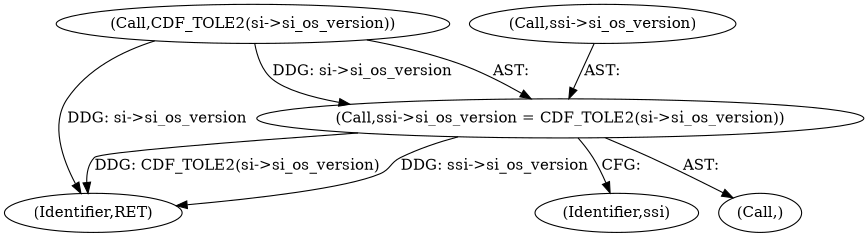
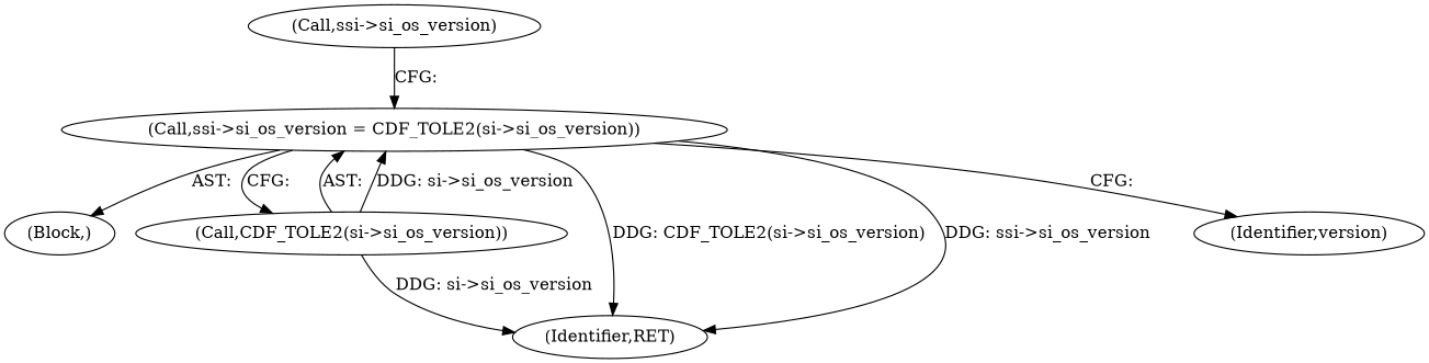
  digraph {
    n1 [label="(Call,ssi->si_os_version = CDF_TOLE2(si->si_os_version))"]
    n2 [label="(Call,CDF_TOLE2(si->si_os_version))"]
-   n3 [label="(Call,)"]
+   n3 [label="(Block,)"]
    n4 [label="(Identifier,RET)"]
-   n5 [label="(Identifier,ssi)"]
+   n5 [label="(Identifier,version)"]
    n6 [label="(Call,ssi->si_os_version)"]
+   n1 -> n2 [label="CFG: "]
    n1 -> n3 [label="AST: "]
    n1 -> n4 [label="DDG: CDF_TOLE2(si->si_os_version)"]
    n1 -> n4 [label="DDG: ssi->si_os_version"]
    n1 -> n5 [label="CFG: "]
    n2 -> n1 [label="AST: "]
    n2 -> n1 [label="DDG: si->si_os_version"]
    n2 -> n4 [label="DDG: si->si_os_version"]
-   n6 -> n1 [label="AST: "]
+   n6 -> n1 [label="CFG: "]
  }
